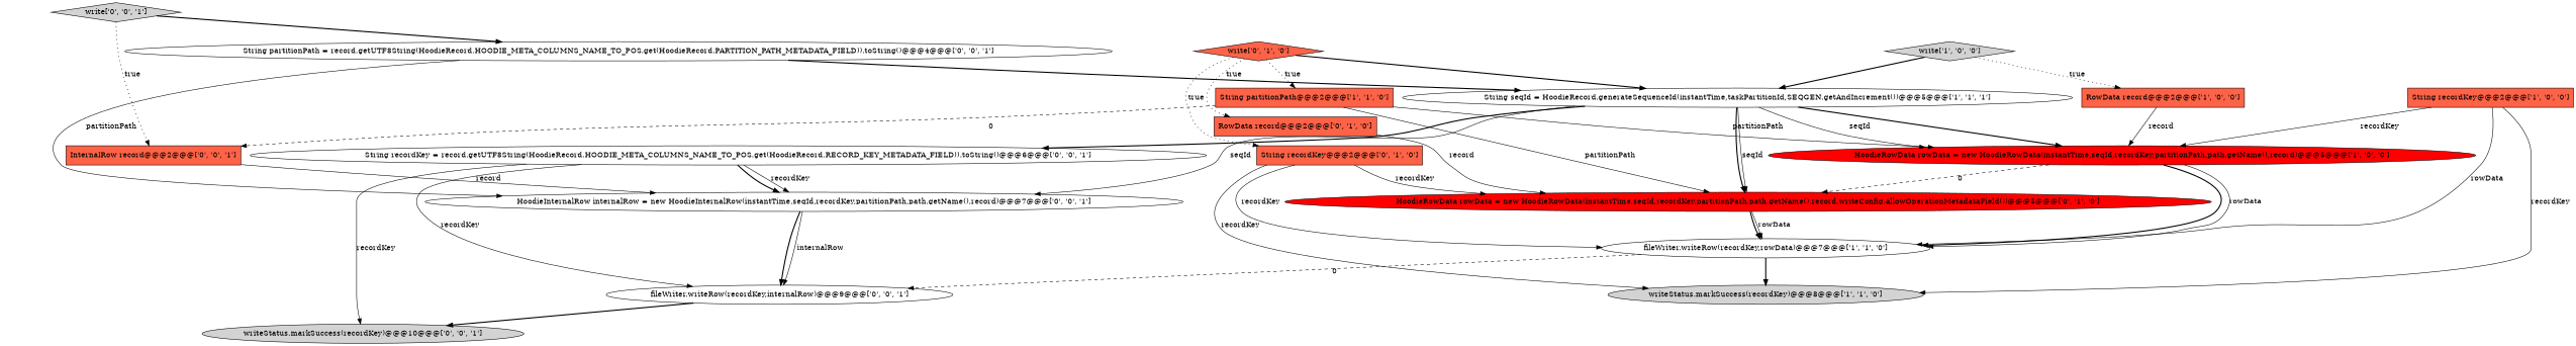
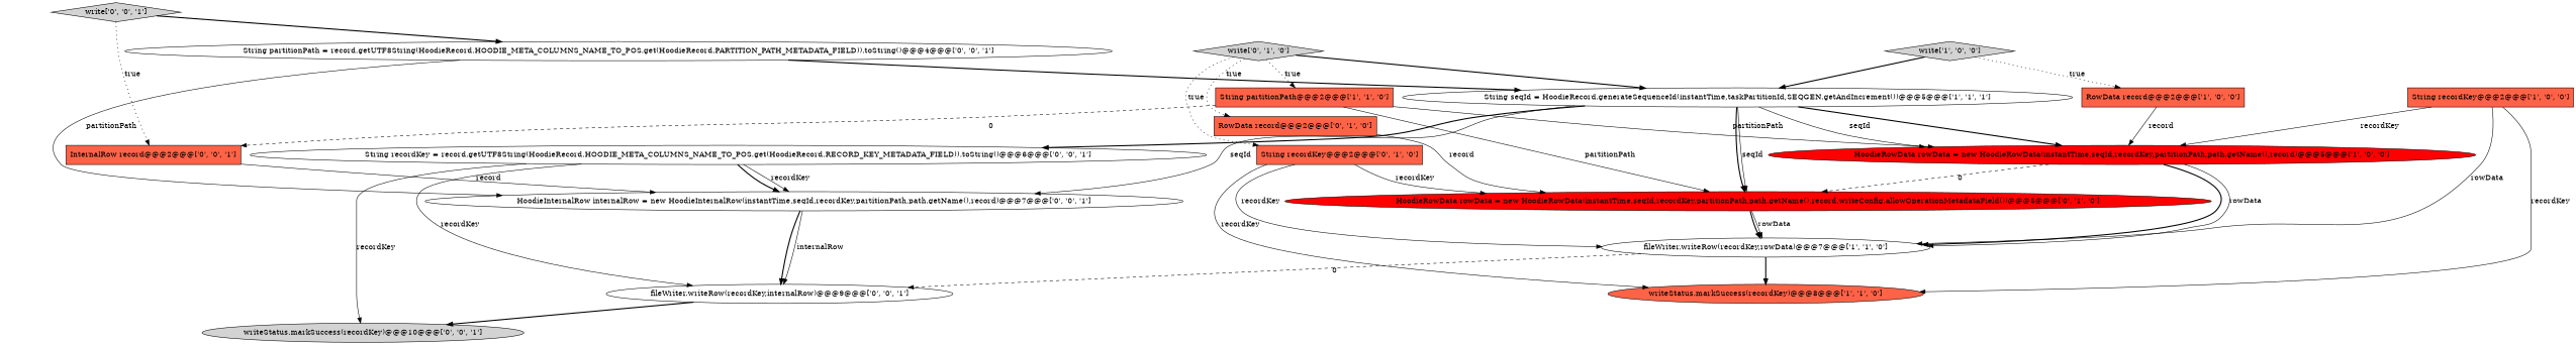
  digraph {
    node [fillcolor=white shape=ellipse style=filled]
    edge [style=solid]
    n1 [fillcolor=red label="HoodieRowData rowData = new HoodieRowData(instantTime,seqId,recordKey,partitionPath,path.getName(),record)@@@5@@@['1', '0', '0']"]
    n2 [label="fileWriter.writeRow(recordKey,rowData)@@@7@@@['1', '1', '0']"]
    n3 [fillcolor=red label="HoodieRowData rowData = new HoodieRowData(instantTime,seqId,recordKey,partitionPath,path.getName(),record,writeConfig.allowOperationMetadataField())@@@5@@@['0', '1', '0']"]
-   n4 [fillcolor=lightgray label="writeStatus.markSuccess(recordKey)@@@8@@@['1', '1', '0']"]
+   n4 [fillcolor=tomato label="writeStatus.markSuccess(recordKey)@@@8@@@['1', '1', '0']"]
    n5 [label="fileWriter.writeRow(recordKey,internalRow)@@@9@@@['0', '0', '1']"]
    n6 [fillcolor=lightgray label="writeStatus.markSuccess(recordKey)@@@10@@@['0', '0', '1']"]
    n7 [fillcolor=lightgray label="write['0', '0', '1']" shape=diamond]
    n8 [label="String partitionPath = record.getUTF8String(HoodieRecord.HOODIE_META_COLUMNS_NAME_TO_POS.get(HoodieRecord.PARTITION_PATH_METADATA_FIELD)).toString()@@@4@@@['0', '0', '1']"]
    n9 [fillcolor=tomato label="InternalRow record@@@2@@@['0', '0', '1']" shape=box]
    n10 [label="String seqId = HoodieRecord.generateSequenceId(instantTime,taskPartitionId,SEQGEN.getAndIncrement())@@@5@@@['1', '1', '1']"]
    n11 [label="HoodieInternalRow internalRow = new HoodieInternalRow(instantTime,seqId,recordKey,partitionPath,path.getName(),record)@@@7@@@['0', '0', '1']"]
    n12 [label="String recordKey = record.getUTF8String(HoodieRecord.HOODIE_META_COLUMNS_NAME_TO_POS.get(HoodieRecord.RECORD_KEY_METADATA_FIELD)).toString()@@@6@@@['0', '0', '1']"]
    n13 [fillcolor=lightgray label="write['1', '0', '0']" shape=diamond]
    n14 [fillcolor=tomato label="RowData record@@@2@@@['1', '0', '0']" shape=box]
    n15 [fillcolor=tomato label="String recordKey@@@2@@@['1', '0', '0']" shape=box]
    n16 [fillcolor=tomato label="String partitionPath@@@2@@@['1', '1', '0']" shape=box]
-   n17 [fillcolor=tomato label="write['0', '1', '0']" shape=diamond]
+   n17 [fillcolor=lightgray label="write['0', '1', '0']" shape=diamond]
    n18 [fillcolor=tomato label="RowData record@@@2@@@['0', '1', '0']" shape=box]
    n19 [fillcolor=tomato label="String recordKey@@@2@@@['0', '1', '0']" shape=box]
    n1 -> n2 [style=bold]
    n1 -> n2 [label=rowData]
    n1 -> n3 [label=0 style=dashed]
    n2 -> n4 [style=bold]
    n2 -> n5 [label=0 style=dashed]
    n3 -> n2 [style=bold]
    n3 -> n2 [label=rowData]
    n5 -> n6 [style=bold]
    n7 -> n8 [style=bold]
    n7 -> n9 [label=true style=dotted]
    n8 -> n10 [style=bold]
    n8 -> n11 [label=partitionPath]
    n9 -> n11 [label=record]
    n10 -> n1 [style=bold]
    n10 -> n1 [label=seqId]
    n10 -> n3 [label=seqId]
    n10 -> n3 [style=bold]
    n10 -> n11 [label=seqId]
    n10 -> n12 [style=bold]
    n11 -> n5 [label=internalRow]
    n11 -> n5 [style=bold]
    n12 -> n5 [label=recordKey]
    n12 -> n6 [label=recordKey]
    n12 -> n11 [label=recordKey]
    n12 -> n11 [style=bold]
    n13 -> n10 [style=bold]
    n13 -> n14 [label=true style=dotted]
    n14 -> n1 [label=record]
    n15 -> n1 [label=recordKey]
    n15 -> n2 [label=rowData]
    n15 -> n4 [label=recordKey]
    n16 -> n1 [label=partitionPath]
    n16 -> n3 [label=partitionPath]
    n16 -> n9 [label=0 style=dashed]
    n17 -> n10 [style=bold]
    n17 -> n16 [label=true style=dotted]
    n17 -> n18 [label=true style=dotted]
    n17 -> n19 [label=true style=dotted]
    n18 -> n3 [label=record]
    n19 -> n2 [label=recordKey]
    n19 -> n3 [label=recordKey]
    n19 -> n4 [label=recordKey]
  }
